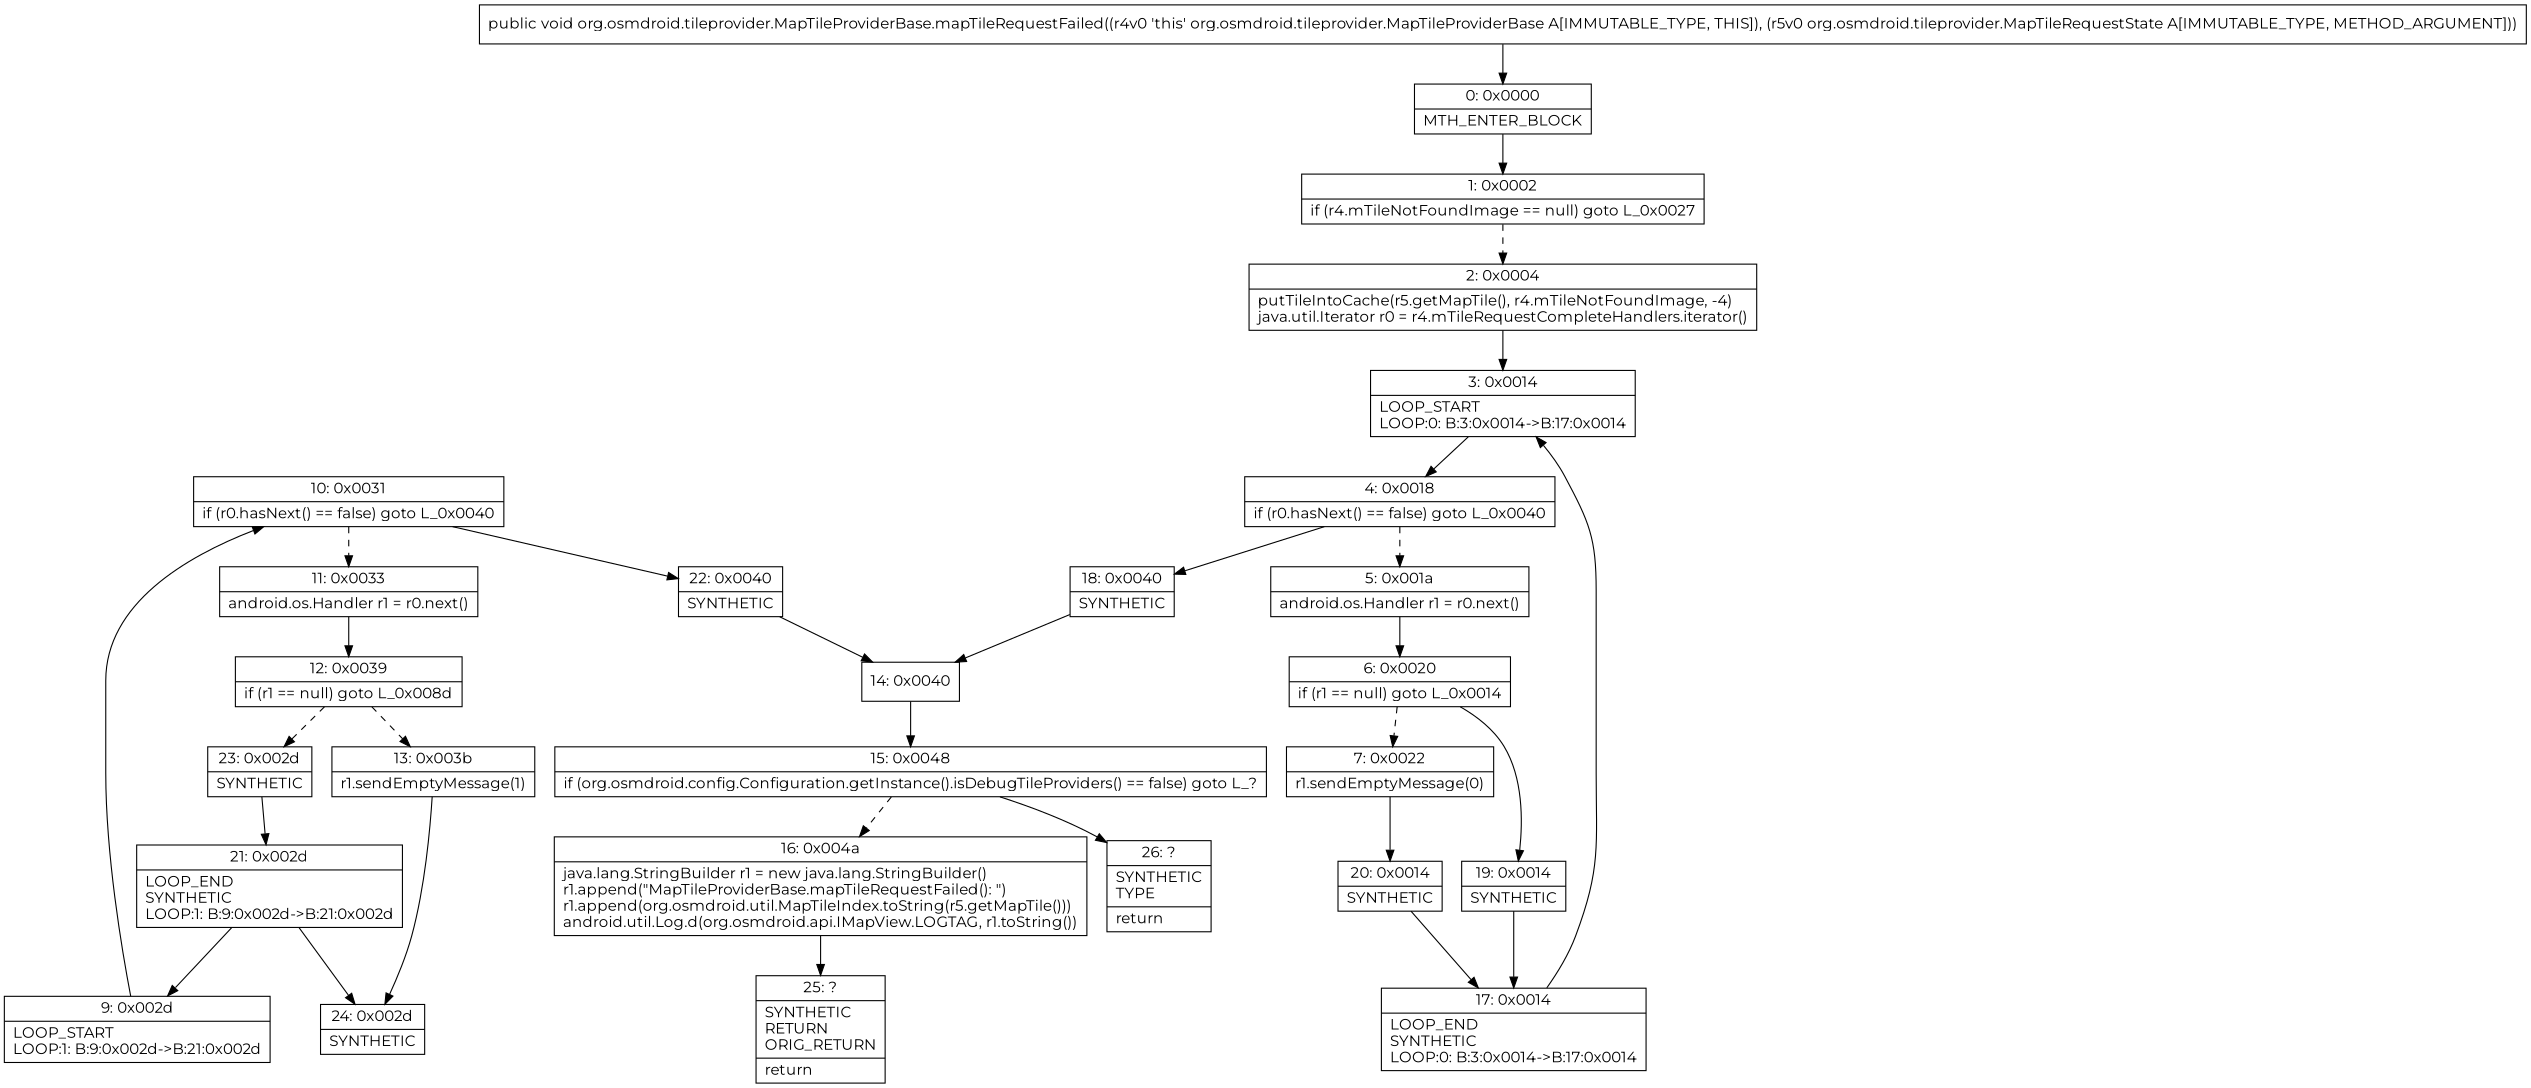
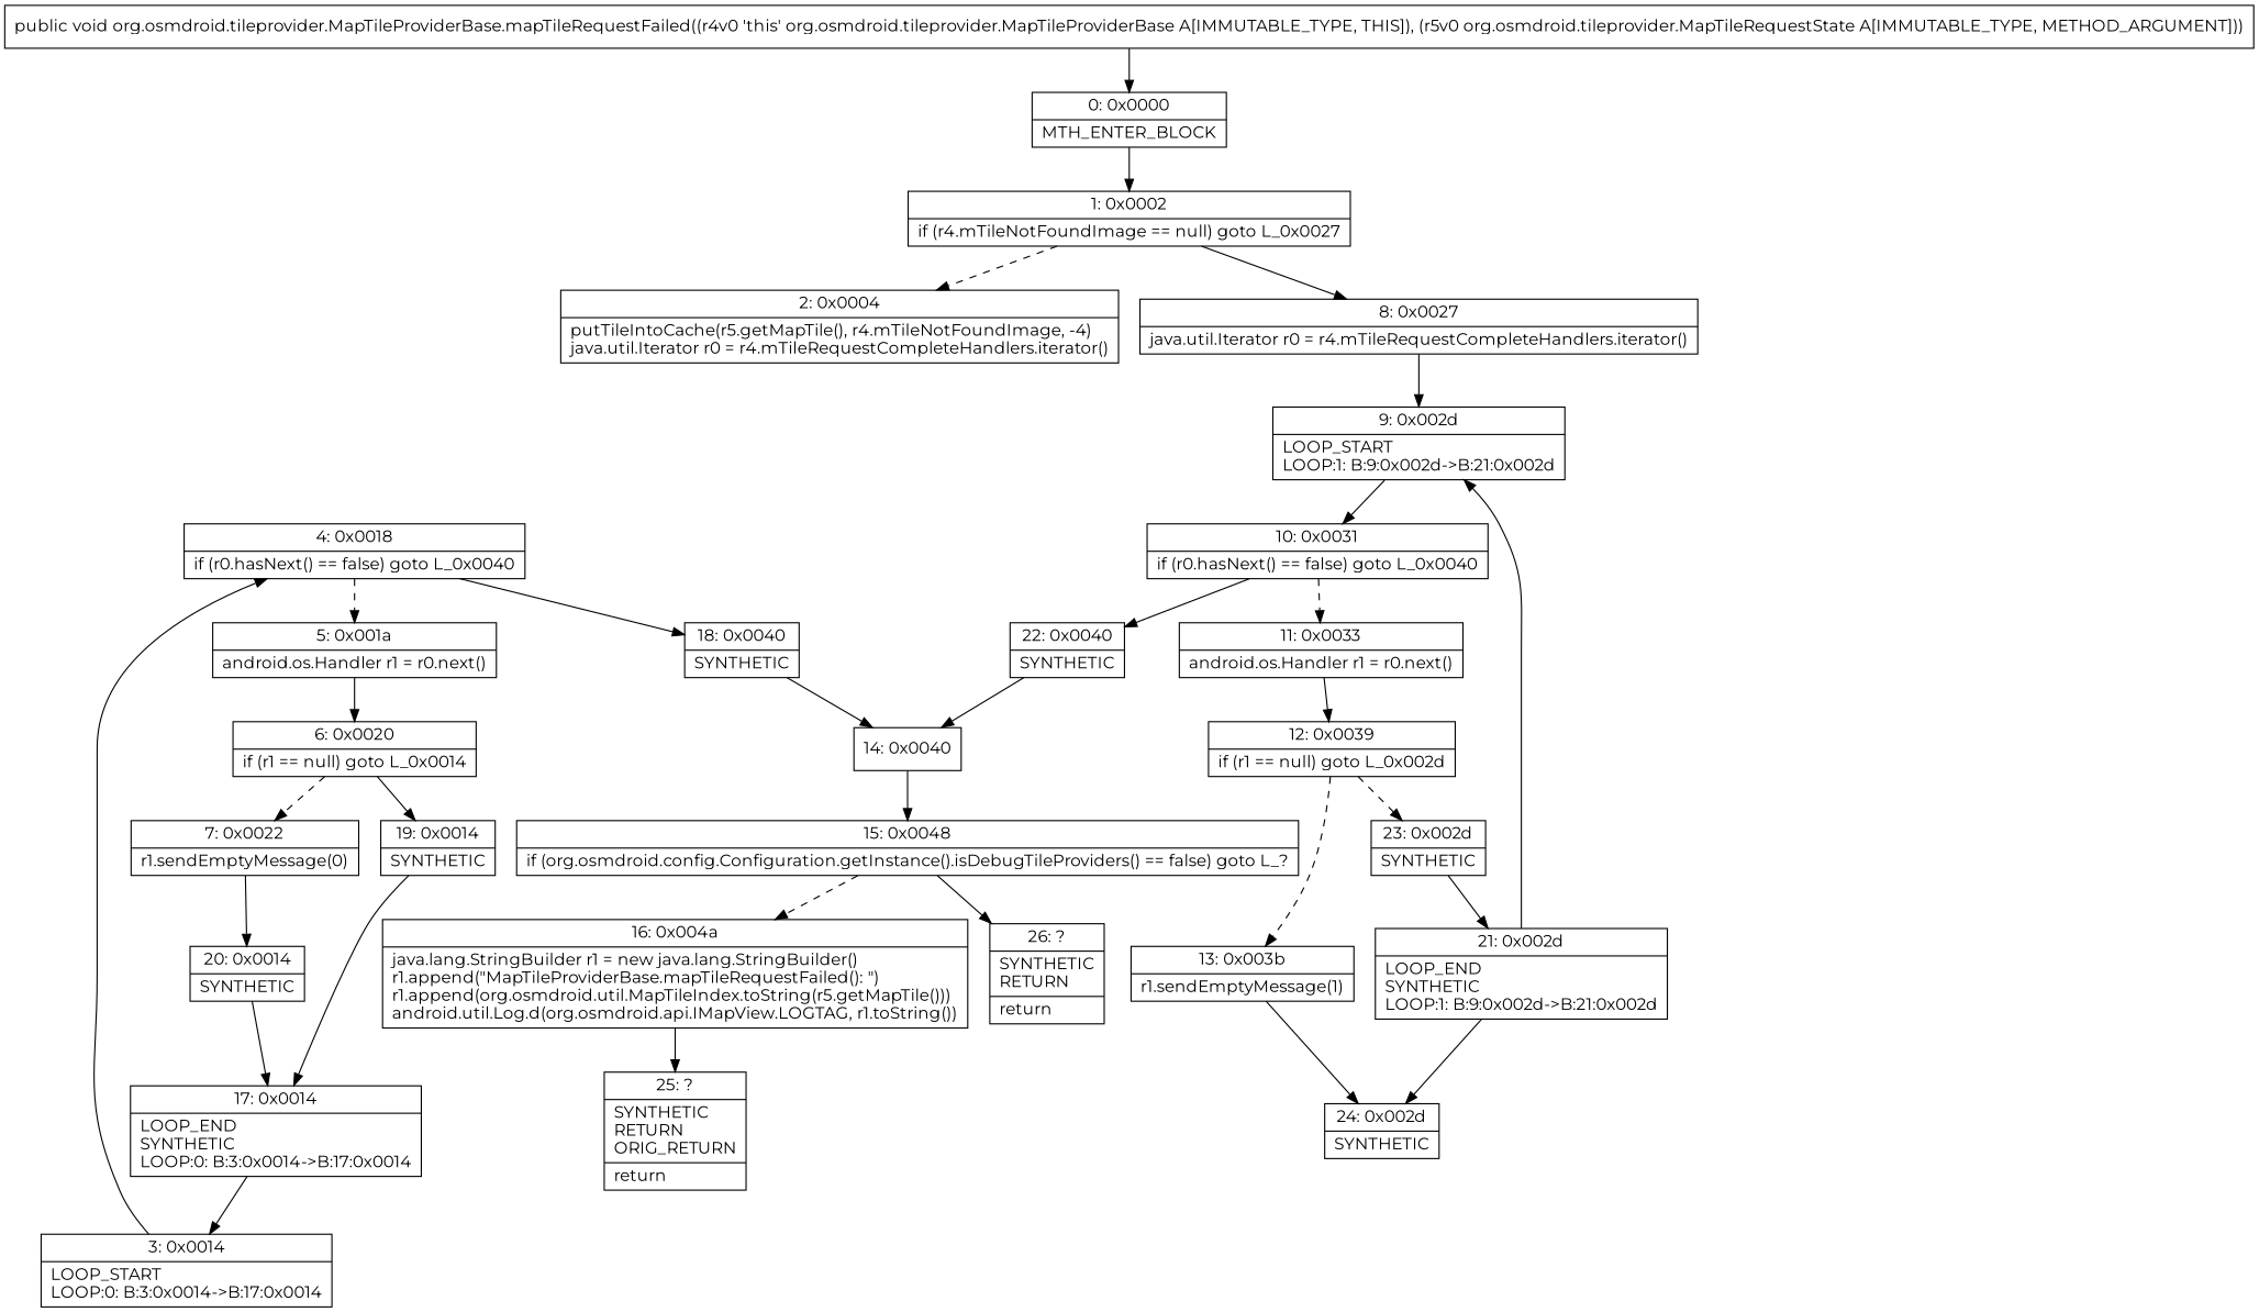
  digraph {
    fontname=Montserrat
    node [fontname=Montserrat shape=record]
    edge [fontname=Montserrat]
    n1 [label="{0\:\ 0x0000|MTH_ENTER_BLOCK\l}"]
    n2 [label="{1\:\ 0x0002|if (r4.mTileNotFoundImage == null) goto L_0x0027\l}"]
    n3 [label="{2\:\ 0x0004|putTileIntoCache(r5.getMapTile(), r4.mTileNotFoundImage, \-4)\ljava.util.Iterator r0 = r4.mTileRequestCompleteHandlers.iterator()\l}"]
+   n4 [label="{8\:\ 0x0027|java.util.Iterator r0 = r4.mTileRequestCompleteHandlers.iterator()\l}"]
    n5 [label="{3\:\ 0x0014|LOOP_START\lLOOP:0: B:3:0x0014\-\>B:17:0x0014\l}"]
    n6 [label="{9\:\ 0x002d|LOOP_START\lLOOP:1: B:9:0x002d\-\>B:21:0x002d\l}"]
    n7 [label="{4\:\ 0x0018|if (r0.hasNext() == false) goto L_0x0040\l}"]
    n8 [label="{5\:\ 0x001a|android.os.Handler r1 = r0.next()\l}"]
    n9 [label="{18\:\ 0x0040|SYNTHETIC\l}"]
    n10 [label="{6\:\ 0x0020|if (r1 == null) goto L_0x0014\l}"]
    n11 [label="{14\:\ 0x0040}"]
    n12 [label="{7\:\ 0x0022|r1.sendEmptyMessage(0)\l}"]
    n13 [label="{19\:\ 0x0014|SYNTHETIC\l}"]
    n14 [label="{20\:\ 0x0014|SYNTHETIC\l}"]
    n15 [label="{17\:\ 0x0014|LOOP_END\lSYNTHETIC\lLOOP:0: B:3:0x0014\-\>B:17:0x0014\l}"]
    n16 [label="{10\:\ 0x0031|if (r0.hasNext() == false) goto L_0x0040\l}"]
    n17 [label="{11\:\ 0x0033|android.os.Handler r1 = r0.next()\l}"]
    n18 [label="{22\:\ 0x0040|SYNTHETIC\l}"]
-   n19 [label="{12\:\ 0x0039|if (r1 == null) goto L_0x008d\l}"]
+   n19 [label="{12\:\ 0x0039|if (r1 == null) goto L_0x002d\l}"]
    n20 [label="{13\:\ 0x003b|r1.sendEmptyMessage(1)\l}"]
    n21 [label="{23\:\ 0x002d|SYNTHETIC\l}"]
    n22 [label="{24\:\ 0x002d|SYNTHETIC\l}"]
    n23 [label="{21\:\ 0x002d|LOOP_END\lSYNTHETIC\lLOOP:1: B:9:0x002d\-\>B:21:0x002d\l}"]
    n24 [label="{15\:\ 0x0048|if (org.osmdroid.config.Configuration.getInstance().isDebugTileProviders() == false) goto L_?\l}"]
    n25 [label="{16\:\ 0x004a|java.lang.StringBuilder r1 = new java.lang.StringBuilder()\lr1.append(\"MapTileProviderBase.mapTileRequestFailed(): \")\lr1.append(org.osmdroid.util.MapTileIndex.toString(r5.getMapTile()))\landroid.util.Log.d(org.osmdroid.api.IMapView.LOGTAG, r1.toString())\l}"]
-   n26 [label="{26\:\ ?|SYNTHETIC\lTYPE\l|return\l}"]
+   n26 [label="{26\:\ ?|SYNTHETIC\lRETURN\l|return\l}"]
    n27 [label="{25\:\ ?|SYNTHETIC\lRETURN\lORIG_RETURN\l|return\l}"]
    n28 [label="{public void org.osmdroid.tileprovider.MapTileProviderBase.mapTileRequestFailed((r4v0 'this' org.osmdroid.tileprovider.MapTileProviderBase A[IMMUTABLE_TYPE, THIS]), (r5v0 org.osmdroid.tileprovider.MapTileRequestState A[IMMUTABLE_TYPE, METHOD_ARGUMENT])) }"]
    n1 -> n2
    n2 -> n3 [style=dashed]
-   n3 -> n5
+   n2 -> n4
+   n4 -> n6
    n5 -> n7
    n6 -> n16
    n7 -> n8 [style=dashed]
    n7 -> n9
    n8 -> n10
    n9 -> n11
    n10 -> n12 [style=dashed]
    n10 -> n13
    n11 -> n24
    n12 -> n14
    n13 -> n15
    n14 -> n15
    n15 -> n5
    n16 -> n17 [style=dashed]
    n16 -> n18
    n17 -> n19
    n18 -> n11
    n19 -> n20 [style=dashed]
    n19 -> n21 [style=dashed]
    n20 -> n22
    n21 -> n23
    n23 -> n6
    n23 -> n22
    n24 -> n25 [style=dashed]
    n24 -> n26
    n25 -> n27
    n28 -> n1
  }
